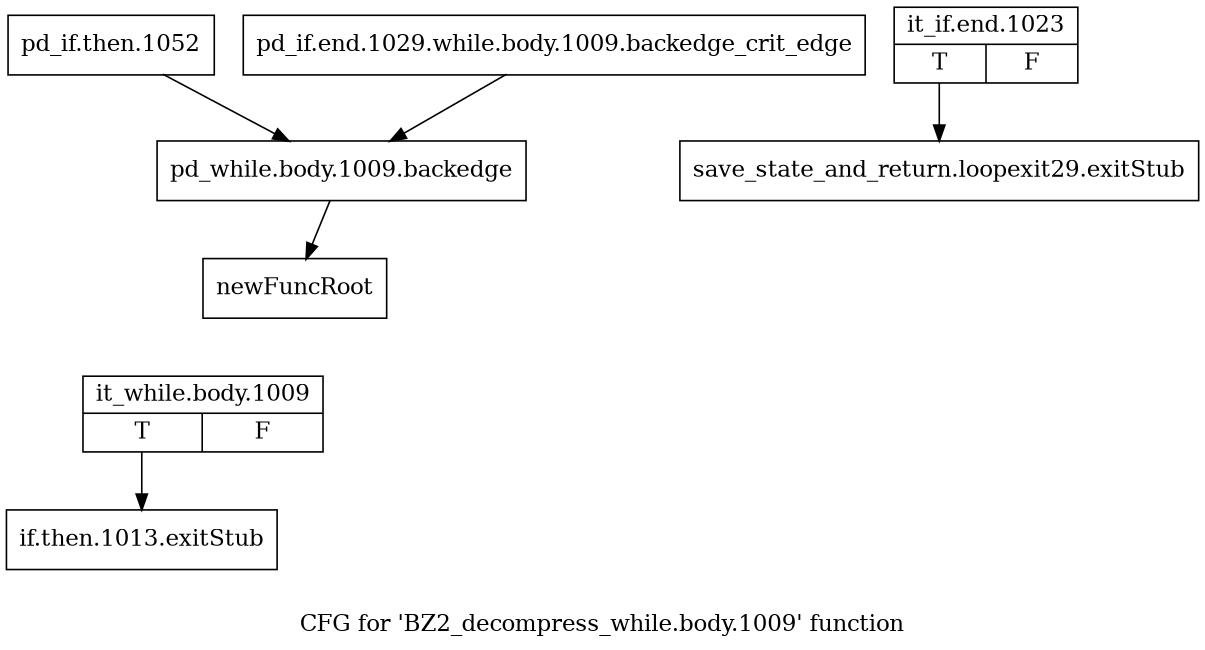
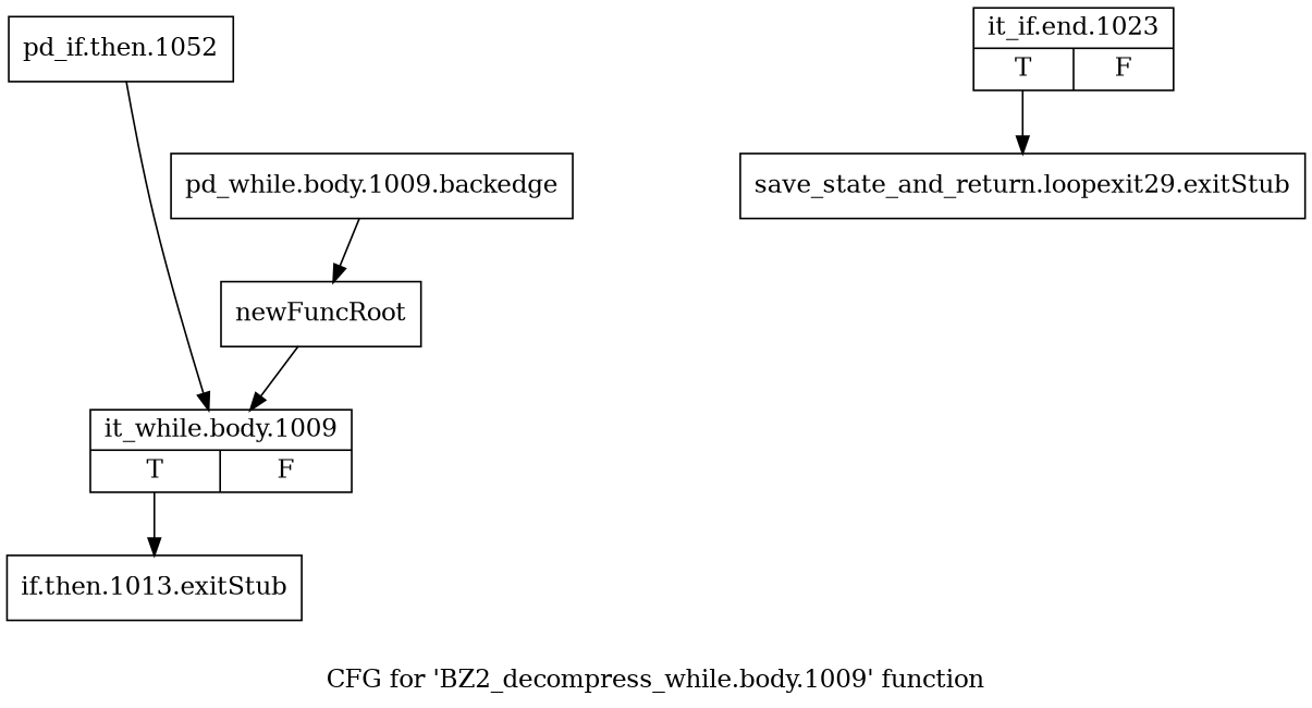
  digraph {
    label="CFG for 'BZ2_decompress_while.body.1009' function"
    node [shape=record]
    n1 [label="{newFuncRoot}"]
    n2 [label="{it_while.body.1009|{<s0>T|<s1>F}}"]
    n3 [label="{if.then.1013.exitStub}"]
    n4 [label="{it_if.end.1023|{<s0>T|<s1>F}}"]
    n5 [label="{save_state_and_return.loopexit29.exitStub}"]
    n6 [label="{pd_if.then.1052}"]
    n7 [label="{pd_while.body.1009.backedge}"]
-   n8 [label="{pd_if.end.1029.while.body.1009.backedge_crit_edge}"]
+   n1 -> n2
    n2 -> n3 [tailport=s0]
    n4 -> n5 [tailport=s0]
-   n6 -> n7
+   n6 -> n2
    n7 -> n1
-   n8 -> n7
  }
